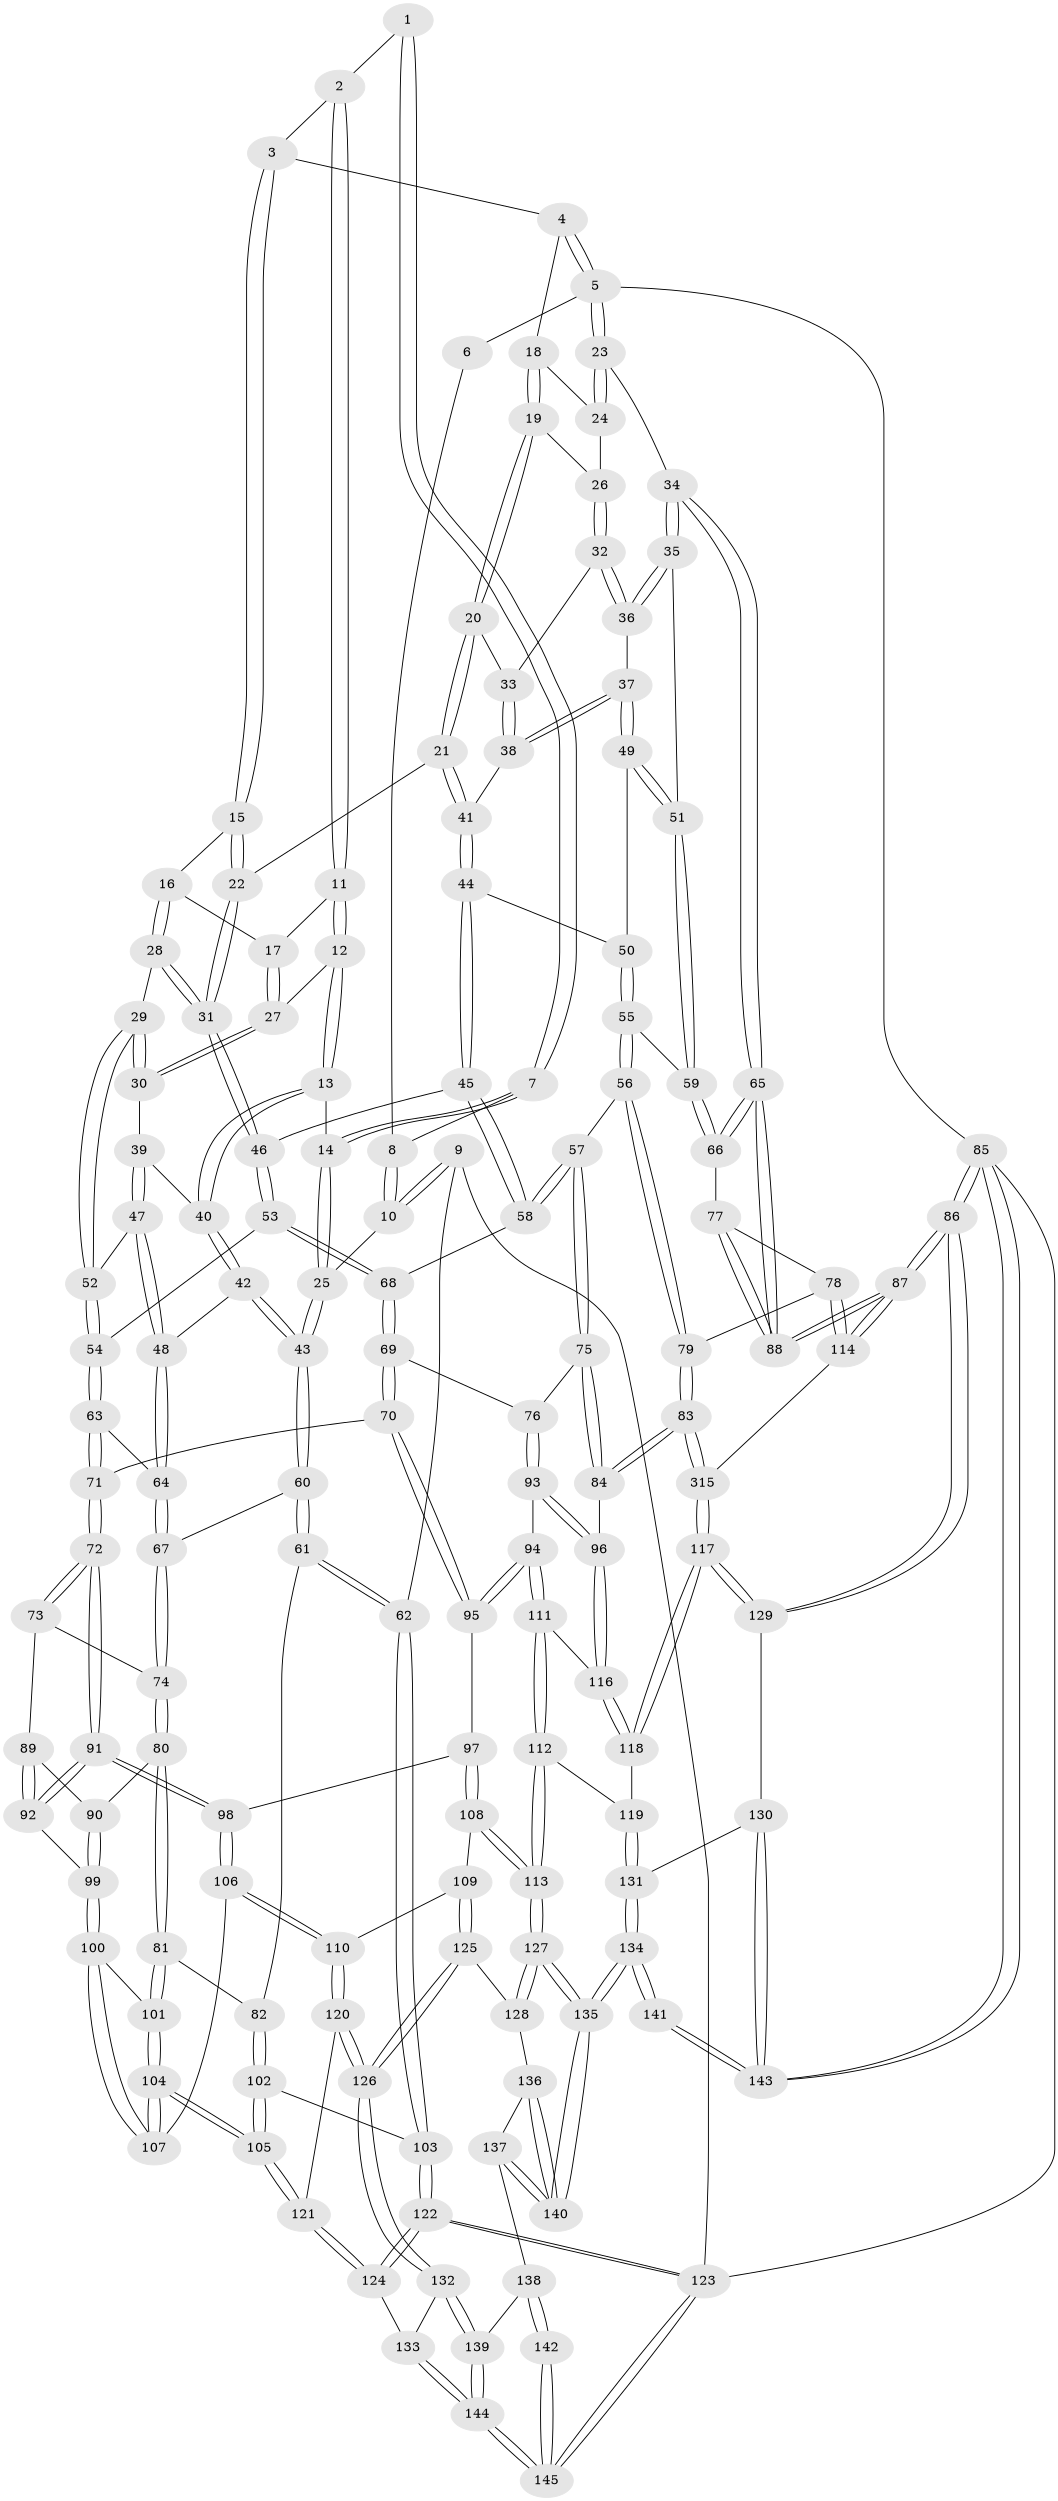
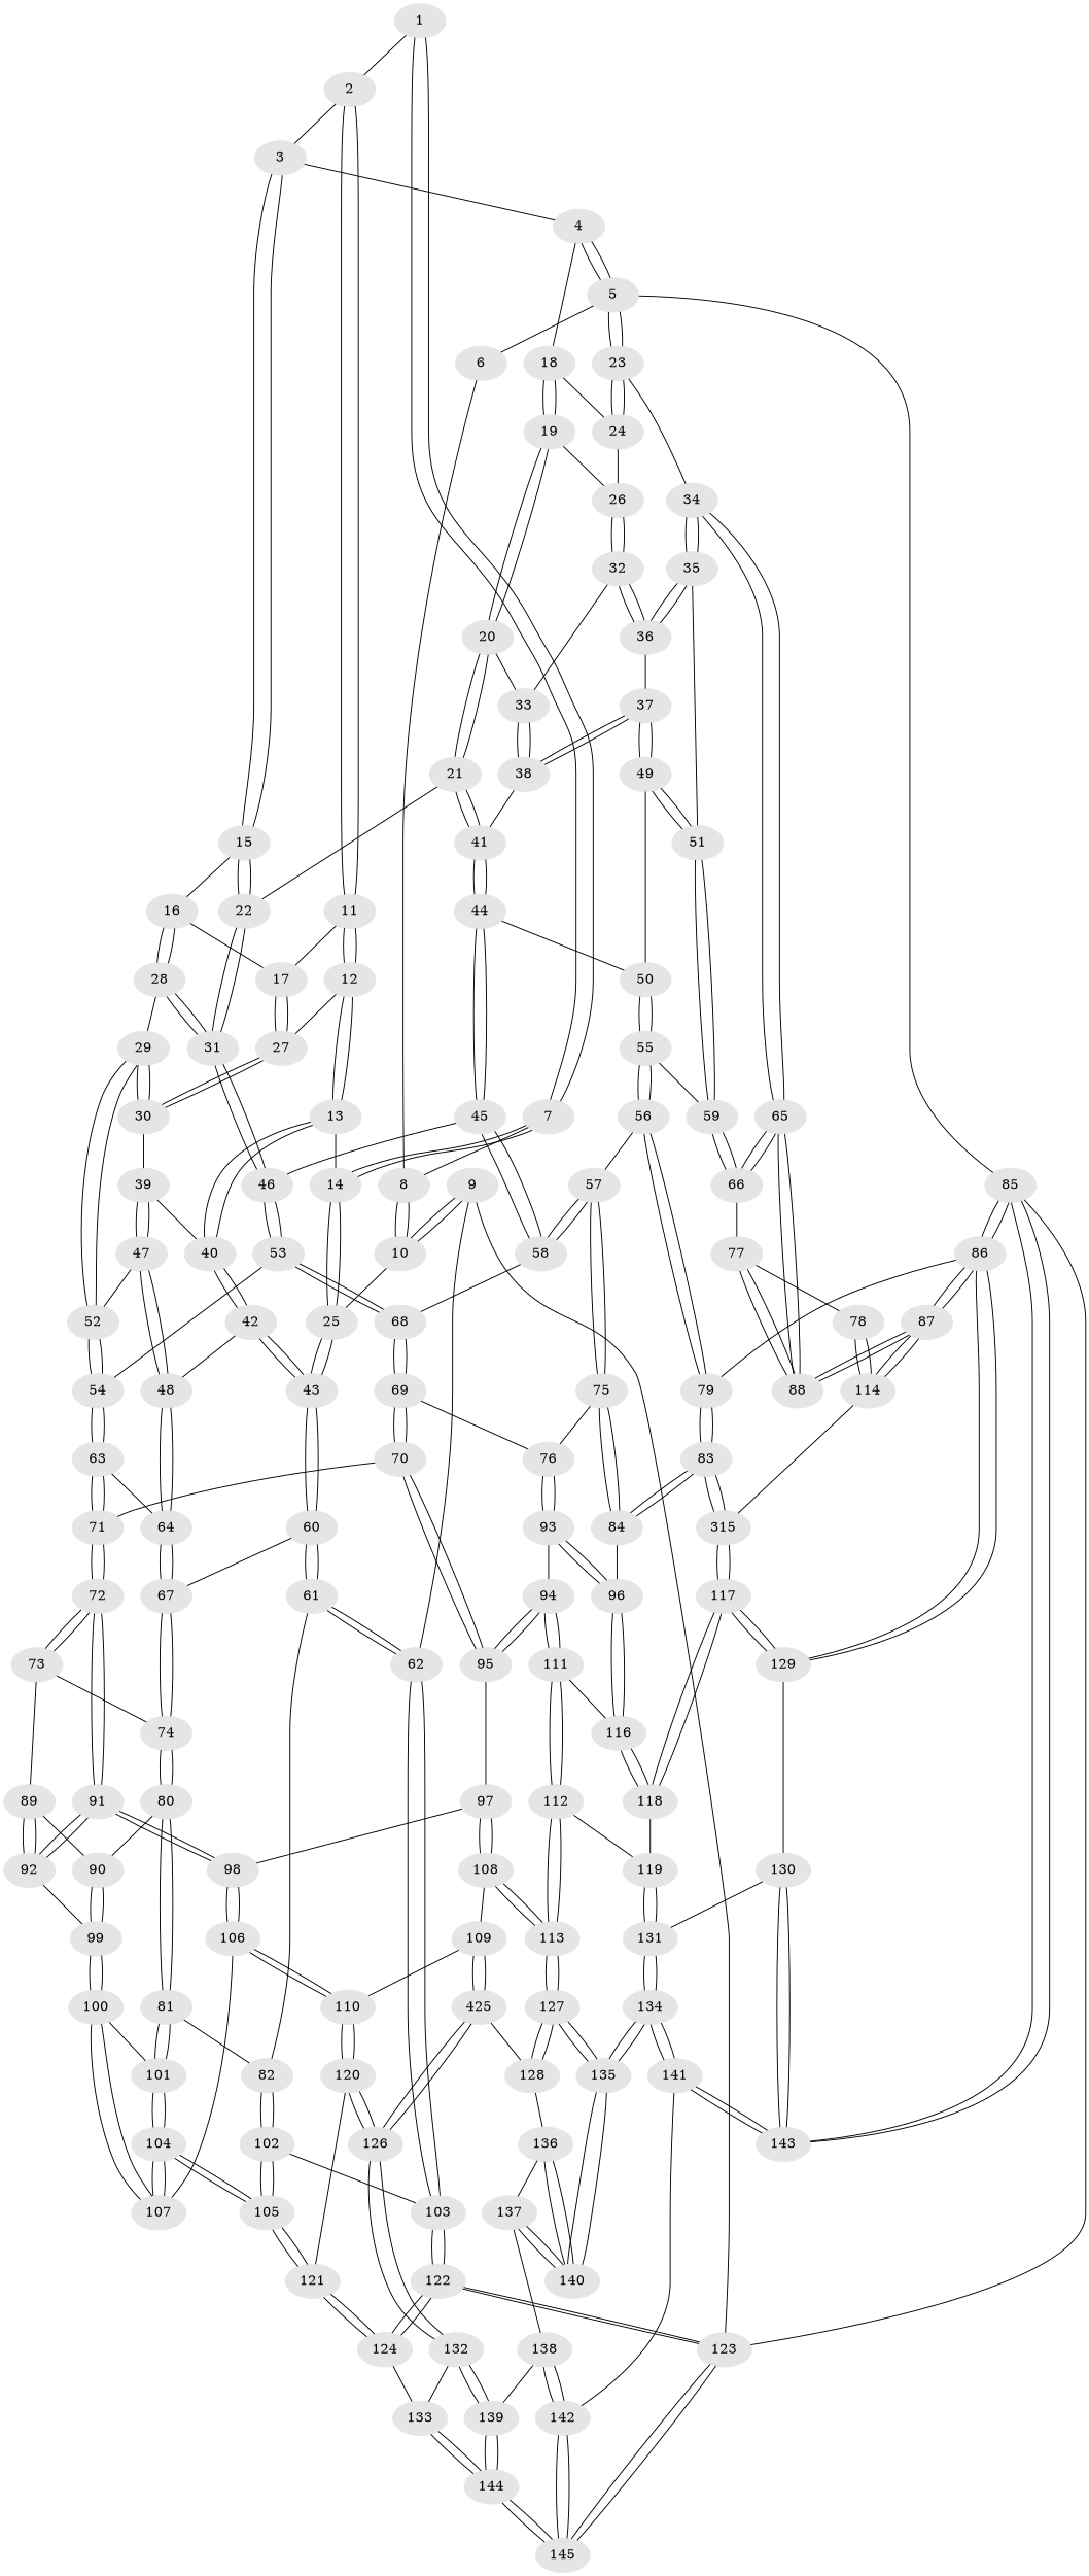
  graph {
    node [color=gray90 style=filled]
    1
    2
    7
    3
    11
    8
    14
    4
    15
    12
    17
    5
    18
    16
    22
    6
    23
    85
    19
    24
    34
    123
    86
    143
    10
    9
    62
    25
    103
    145
    43
    13
    27
    40
    30
    42
    28
    31
    29
    20
    26
    21
    33
    32
    41
    38
    44
    46
    35
    65
    60
    36
    39
    52
    54
    47
    53
    37
    51
    66
    88
    59
    49
    50
    48
    45
    64
    61
    67
    58
    55
    68
    56
    63
    69
    71
    57
    79
    75
    83
    76
    84
    77
    82
    74
    102
    122
    72
    78
    80
    70
    95
    93
    97
    73
    91
    89
    92
    98
    90
    81
    96
    94
    114
    n105 [label=315]
    101
    99
    104
    105
    117
    116
    87
    129
    130
    100
    106
    111
    112
    108
    118
    109
    113
    107
    110
    121
    124
    120
-   125
+   125 [label=425]
    127
    126
    128
    119
    131
    135
    134
    132
    133
    144
    136
    139
    140
    137
    141
    142
    138
    1 -- 2
    1 -- 7
    1 -- 7
    2 -- 3
    2 -- 11
    2 -- 11
    7 -- 8
    7 -- 14
    7 -- 14
    3 -- 4
    3 -- 15
    3 -- 15
    11 -- 12
    11 -- 12
    11 -- 17
    8 -- 10
    8 -- 10
    14 -- 25
    14 -- 25
    4 -- 5
    4 -- 5
    4 -- 18
    15 -- 16
    15 -- 22
    15 -- 22
    12 -- 13
    12 -- 13
    12 -- 27
    17 -- 27
    17 -- 27
    5 -- 6
    5 -- 23
    5 -- 23
    5 -- 85
    18 -- 19
    18 -- 19
    18 -- 24
    16 -- 17
    16 -- 28
    16 -- 28
    22 -- 31
    22 -- 31
    6 -- 8
    23 -- 24
    23 -- 24
    23 -- 34
    85 -- 123
    85 -- 86
    85 -- 86
    85 -- 143
    85 -- 143
    19 -- 20
    19 -- 20
    19 -- 26
    24 -- 26
    34 -- 35
    34 -- 35
    34 -- 65
    34 -- 65
    123 -- 145
    123 -- 145
    86 -- 87
    86 -- 87
    86 -- 129
    86 -- 129
    10 -- 25
    9 -- 123
    9 -- 10
    9 -- 10
    9 -- 62
    62 -- 103
    62 -- 103
    25 -- 43
    25 -- 43
    103 -- 122
    103 -- 122
    43 -- 60
    43 -- 60
    13 -- 14
    13 -- 40
    13 -- 40
    27 -- 30
    27 -- 30
    40 -- 42
    40 -- 42
    30 -- 39
    42 -- 43
    42 -- 43
    42 -- 48
    28 -- 31
    28 -- 31
    28 -- 29
    31 -- 46
    31 -- 46
    29 -- 30
    29 -- 30
    29 -- 52
    29 -- 52
    20 -- 21
    20 -- 21
    20 -- 33
    26 -- 32
    26 -- 32
    21 -- 22
    21 -- 41
    21 -- 41
    33 -- 38
    33 -- 38
    32 -- 33
    32 -- 36
    32 -- 36
    41 -- 44
    41 -- 44
    38 -- 41
    44 -- 50
    44 -- 45
    44 -- 45
    46 -- 53
    46 -- 53
    35 -- 36
    35 -- 36
    35 -- 51
    65 -- 66
    65 -- 66
    65 -- 88
    65 -- 88
    60 -- 61
    60 -- 61
    60 -- 67
    36 -- 37
    39 -- 40
    39 -- 47
    39 -- 47
    52 -- 54
    52 -- 54
    54 -- 63
    54 -- 63
    47 -- 52
    47 -- 48
    47 -- 48
    53 -- 54
    53 -- 68
    53 -- 68
    37 -- 38
    37 -- 38
    37 -- 49
    37 -- 49
    51 -- 59
    51 -- 59
    66 -- 77
    59 -- 66
    59 -- 66
    49 -- 51
    49 -- 51
    49 -- 50
    50 -- 55
    50 -- 55
    48 -- 64
    48 -- 64
    45 -- 46
    45 -- 58
    45 -- 58
    64 -- 67
    64 -- 67
    61 -- 62
    61 -- 62
    61 -- 82
    67 -- 74
    67 -- 74
    58 -- 68
    55 -- 59
    55 -- 56
    55 -- 56
    68 -- 69
    68 -- 69
    56 -- 57
    56 -- 79
    56 -- 79
    63 -- 64
    63 -- 71
    63 -- 71
    69 -- 76
    69 -- 70
    69 -- 70
    71 -- 72
    71 -- 72
    57 -- 58
    57 -- 58
    57 -- 75
    57 -- 75
    79 -- 83
    79 -- 83
    75 -- 76
    75 -- 84
    75 -- 84
    83 -- 84
    83 -- 84
    83 -- n105
    83 -- n105
    76 -- 93
    76 -- 93
    84 -- 96
    77 -- 88
    77 -- 88
    77 -- 78
    82 -- 102
    82 -- 102
    74 -- 80
    74 -- 80
    102 -- 103
    102 -- 105
    102 -- 105
    122 -- 123
    122 -- 123
    122 -- 124
    122 -- 124
    72 -- 73
    72 -- 73
    72 -- 91
    72 -- 91
-   78 -- 79
+   86 -- 79
    78 -- 114
    78 -- 114
    80 -- 90
    80 -- 81
    80 -- 81
    70 -- 71
    70 -- 95
    70 -- 95
    95 -- 97
    93 -- 96
    93 -- 96
    93 -- 94
    97 -- 98
    97 -- 108
    97 -- 108
    73 -- 74
    73 -- 89
    91 -- 92
    91 -- 92
    91 -- 98
    91 -- 98
    89 -- 92
    89 -- 92
    89 -- 90
    92 -- 99
    98 -- 106
    98 -- 106
    90 -- 99
    90 -- 99
    81 -- 82
    81 -- 101
    81 -- 101
    96 -- 116
    96 -- 116
    94 -- 95
    94 -- 95
    94 -- 111
    94 -- 111
    114 -- n105
    n105 -- 117
    n105 -- 117
    101 -- 104
    101 -- 104
    99 -- 100
    99 -- 100
    104 -- 105
    104 -- 105
    104 -- 107
    104 -- 107
    105 -- 121
    105 -- 121
    117 -- 129
    117 -- 129
    117 -- 118
    117 -- 118
    116 -- 118
    116 -- 118
    87 -- 88
    87 -- 88
    87 -- 114
    87 -- 114
    129 -- 130
    130 -- 143
    130 -- 143
    130 -- 131
    100 -- 101
    100 -- 107
    100 -- 107
    106 -- 107
    106 -- 110
    106 -- 110
    111 -- 116
    111 -- 112
    111 -- 112
    112 -- 113
    112 -- 113
    112 -- 119
    108 -- 109
    108 -- 113
    108 -- 113
    118 -- 119
    109 -- 110
    109 -- 125
    109 -- 125
    113 -- 127
    113 -- 127
    110 -- 120
    110 -- 120
    121 -- 124
    121 -- 124
    124 -- 133
    120 -- 121
    120 -- 126
    120 -- 126
    125 -- 126
    125 -- 126
    125 -- 128
    127 -- 128
    127 -- 128
    127 -- 135
    127 -- 135
    126 -- 132
    126 -- 132
    128 -- 136
    119 -- 131
    119 -- 131
    131 -- 134
    131 -- 134
    135 -- 140
    135 -- 140
    134 -- 135
    134 -- 135
    134 -- 141
    134 -- 141
    132 -- 133
    132 -- 139
    132 -- 139
    133 -- 144
    133 -- 144
    144 -- 145
    144 -- 145
    136 -- 140
    136 -- 140
    136 -- 137
    139 -- 144
    139 -- 144
    137 -- 140
    137 -- 140
    137 -- 138
    141 -- 143
    141 -- 143
+   141 -- 142
    142 -- 145
    142 -- 145
    138 -- 139
    138 -- 142
    138 -- 142
  }
